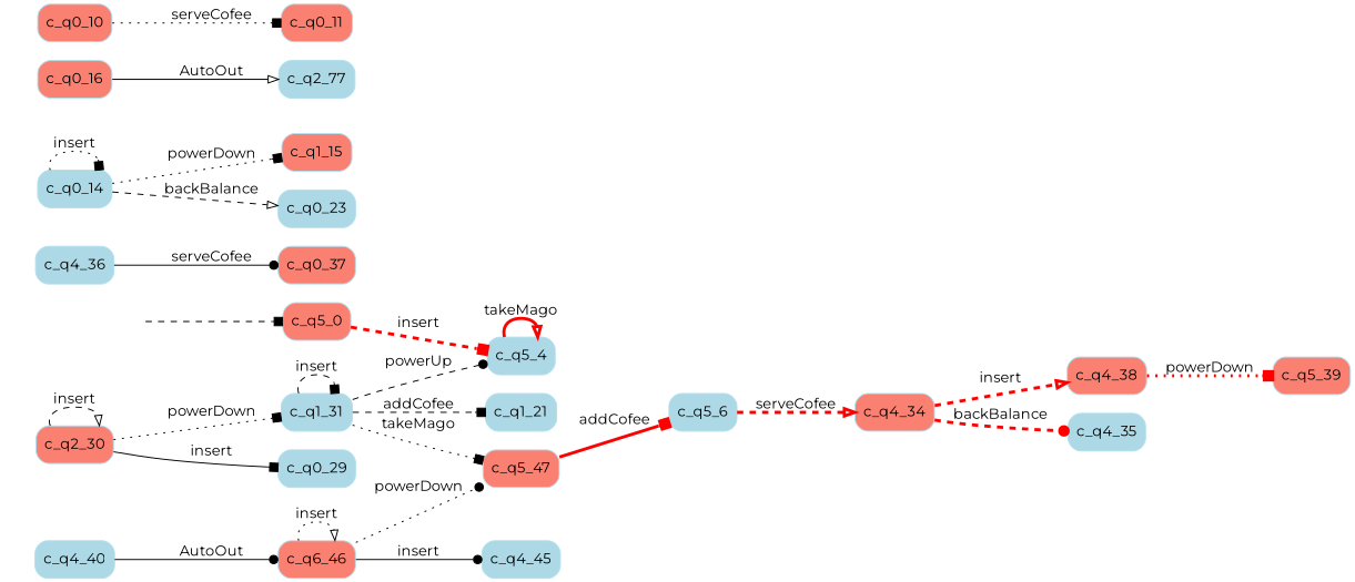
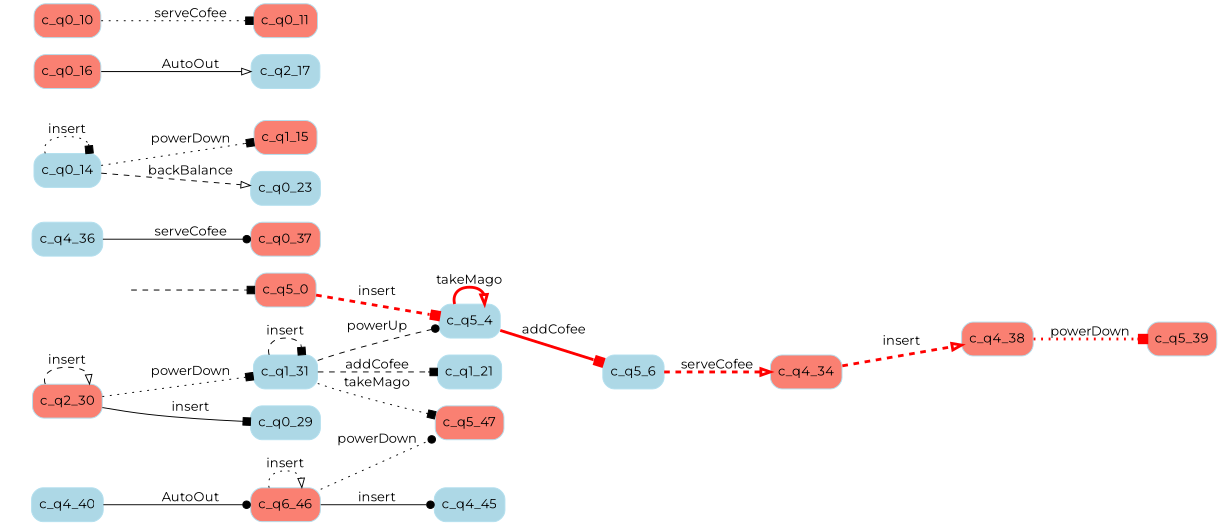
  digraph {
    fontname=Montserrat
    rankdir=LR
    node [fontname=Montserrat style="rounded, filled,filled" color=lightblue2 fillcolor=salmon shape=box]
    edge [arrowhead=box fontname=Montserrat style=dashed]
    start_c_q5_0 [style=invisible color="" fillcolor="" shape=""]
    n2 [label=c_q5_0]
    n3 [fillcolor=lightblue label=c_q5_4]
    n4 [label=c_q0_37]
    n5 [fillcolor=lightblue label=c_q4_40]
    n6 [label=c_q6_46]
    n7 [label=c_q5_47]
    n8 [fillcolor=lightblue label=c_q4_45]
    n9 [label=c_q4_34]
    n10 [label=c_q4_38]
-   n11 [fillcolor=lightblue label=c_q4_35]
    n12 [label=c_q5_39]
    n13 [fillcolor=lightblue label=c_q5_6]
    n14 [label=c_q1_15]
    n15 [fillcolor=lightblue label=c_q0_23]
    n16 [fillcolor=lightblue label=c_q1_21]
-   n17 [fillcolor=lightblue label=c_q2_77]
+   n17 [fillcolor=lightblue label=c_q2_17]
    n18 [label=c_q2_30]
    n19 [fillcolor=lightblue label=c_q0_29]
    n20 [fillcolor=lightblue label=c_q1_31]
    n21 [fillcolor=lightblue label=c_q0_14]
    n22 [label=c_q0_16]
    n23 [label=c_q0_11]
    n24 [fillcolor=lightblue label=c_q4_36]
    n25 [label=c_q0_10]
    start_c_q5_0 -> n2
    n2 -> n3 [color=red label=insert penwidth=3]
    n3 -> n3 [arrowhead=onormal color=red label=takeMago penwidth=3 style=solid]
-   n7 -> n13 [color=red label=addCofee penwidth=3 style=solid]
+   n3 -> n13 [color=red label=addCofee penwidth=3 style=solid]
    n5 -> n6 [arrowhead=dot label=AutoOut style=solid]
    n6 -> n6 [arrowhead=onormal label=insert style=dotted]
    n6 -> n7 [arrowhead=dot label=powerDown style=dotted]
    n6 -> n8 [arrowhead=dot label=insert style=solid]
    n9 -> n10 [arrowhead=onormal color=red label=insert penwidth=3]
-   n9 -> n11 [arrowhead=dot color=red label=backBalance penwidth=3]
    n10 -> n12 [color=red label=powerDown penwidth=3 style=dotted]
    n13 -> n9 [arrowhead=onormal color=red label=serveCofee penwidth=3]
    n18 -> n18 [arrowhead=onormal label=insert]
    n18 -> n19 [label=insert style=solid]
    n18 -> n20 [label=powerDown style=dotted]
    n20 -> n3 [arrowhead=dot label=powerUp]
    n20 -> n7 [label=takeMago style=dotted]
    n20 -> n16 [label=addCofee]
    n20 -> n20 [label=insert]
    n21 -> n14 [label=powerDown style=dotted]
    n21 -> n15 [arrowhead=onormal label=backBalance]
    n21 -> n21 [label=insert style=dotted]
    n22 -> n17 [arrowhead=onormal label=AutoOut style=solid]
    n24 -> n4 [arrowhead=dot label=serveCofee style=solid]
    n25 -> n23 [label=serveCofee style=dotted]
  }
